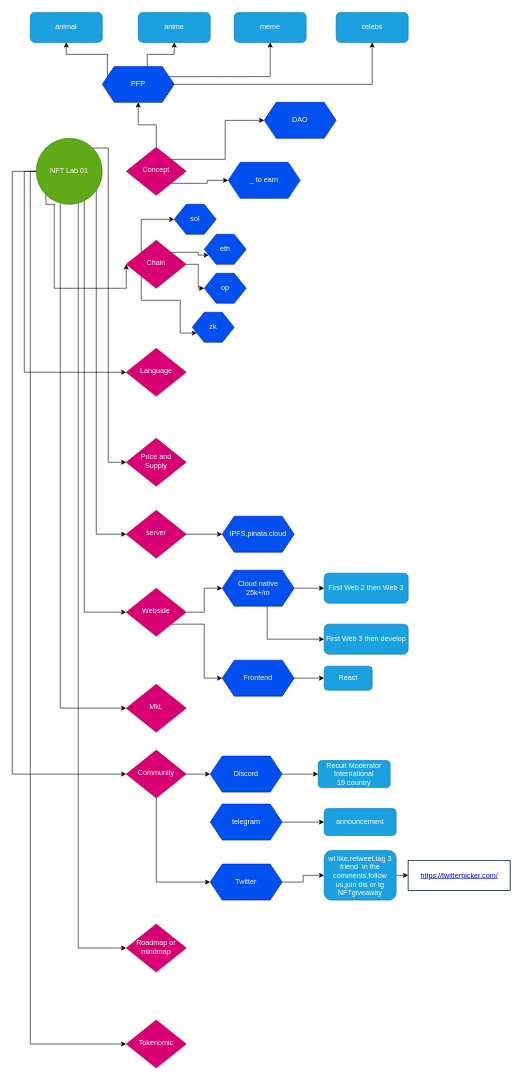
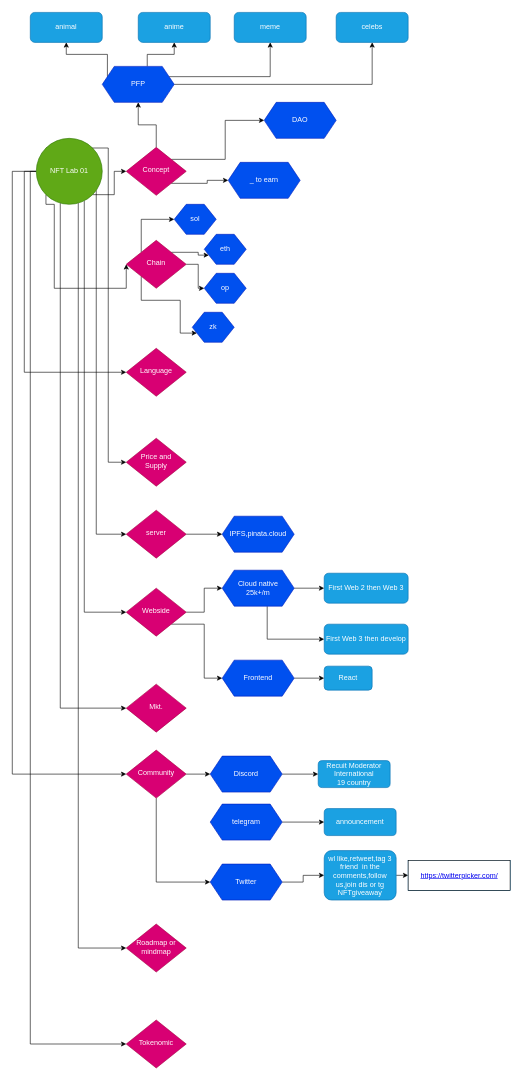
  <mxCell id="0" />
  <mxCell id="1" parent="0" />
  <mxCell id="2" style="edgeStyle=orthogonalEdgeStyle;rounded=0;orthogonalLoop=1;jettySize=auto;html=1;entryX=0.5;entryY=1;entryDx=0;entryDy=0;" edge="1" parent="1" source="5" target="25"><mxGeometry relative="1" as="geometry" /></mxCell>
  <mxCell id="3" style="edgeStyle=orthogonalEdgeStyle;rounded=0;orthogonalLoop=1;jettySize=auto;html=1;exitX=1;exitY=0;exitDx=0;exitDy=0;entryX=0;entryY=0.5;entryDx=0;entryDy=0;" edge="1" parent="1" source="5" target="26"><mxGeometry relative="1" as="geometry" /></mxCell>
  <mxCell id="4" style="edgeStyle=orthogonalEdgeStyle;rounded=0;orthogonalLoop=1;jettySize=auto;html=1;exitX=1;exitY=1;exitDx=0;exitDy=0;entryX=0;entryY=0.5;entryDx=0;entryDy=0;" edge="1" parent="1" source="5" target="27"><mxGeometry relative="1" as="geometry" /></mxCell>
  <mxCell id="5" value="Concept" style="rhombus;whiteSpace=wrap;html=1;shadow=0;fontFamily=Helvetica;fontSize=12;align=center;strokeWidth=1;spacing=6;spacingTop=-4;fillColor=#d80073;fontColor=#ffffff;strokeColor=#A50040;" parent="1" vertex="1"><mxGeometry x="210" y="245" width="100" height="80" as="geometry" /></mxCell>
  <mxCell id="6" style="edgeStyle=orthogonalEdgeStyle;rounded=0;orthogonalLoop=1;jettySize=auto;html=1;entryX=0;entryY=0.5;entryDx=0;entryDy=0;exitX=0;exitY=1;exitDx=0;exitDy=0;" edge="1" parent="1" source="16" target="32"><mxGeometry relative="1" as="geometry"><Array as="points"><mxPoint x="76" y="340" /><mxPoint x="90" y="340" /><mxPoint x="90" y="480" /></Array></mxGeometry></mxCell>
  <mxCell id="7" style="edgeStyle=orthogonalEdgeStyle;rounded=0;orthogonalLoop=1;jettySize=auto;html=1;exitX=0;exitY=0.5;exitDx=0;exitDy=0;entryX=0;entryY=0.5;entryDx=0;entryDy=0;" edge="1" parent="1" source="16" target="33"><mxGeometry relative="1" as="geometry" /></mxCell>
+ <mxCell id="8" style="edgeStyle=orthogonalEdgeStyle;rounded=0;orthogonalLoop=1;jettySize=auto;html=1;exitX=1;exitY=1;exitDx=0;exitDy=0;entryX=0;entryY=0.5;entryDx=0;entryDy=0;" edge="1" parent="1" source="16" target="5"><mxGeometry relative="1" as="geometry" /></mxCell>
  <mxCell id="9" style="edgeStyle=orthogonalEdgeStyle;rounded=0;orthogonalLoop=1;jettySize=auto;html=1;exitX=0;exitY=0;exitDx=0;exitDy=0;entryX=0;entryY=0.5;entryDx=0;entryDy=0;" edge="1" parent="1" source="16" target="34"><mxGeometry relative="1" as="geometry"><Array as="points"><mxPoint x="180" y="246" /><mxPoint x="180" y="770" /></Array></mxGeometry></mxCell>
  <mxCell id="10" style="edgeStyle=orthogonalEdgeStyle;rounded=0;orthogonalLoop=1;jettySize=auto;html=1;entryX=0;entryY=0.5;entryDx=0;entryDy=0;" edge="1" parent="1" source="16" target="36"><mxGeometry relative="1" as="geometry"><Array as="points"><mxPoint x="160" y="890" /></Array></mxGeometry></mxCell>
  <mxCell id="11" style="edgeStyle=orthogonalEdgeStyle;rounded=0;orthogonalLoop=1;jettySize=auto;html=1;entryX=0;entryY=0.5;entryDx=0;entryDy=0;" edge="1" parent="1" source="16" target="39"><mxGeometry relative="1" as="geometry"><Array as="points"><mxPoint x="140" y="1020" /></Array></mxGeometry></mxCell>
  <mxCell id="12" style="edgeStyle=orthogonalEdgeStyle;rounded=0;orthogonalLoop=1;jettySize=auto;html=1;entryX=0;entryY=0.5;entryDx=0;entryDy=0;" edge="1" parent="1" source="16" target="53"><mxGeometry relative="1" as="geometry"><Array as="points"><mxPoint x="100" y="1180" /></Array></mxGeometry></mxCell>
  <mxCell id="13" style="edgeStyle=orthogonalEdgeStyle;rounded=0;orthogonalLoop=1;jettySize=auto;html=1;entryX=0;entryY=0.5;entryDx=0;entryDy=0;" edge="1" parent="1" source="16" target="59"><mxGeometry relative="1" as="geometry"><Array as="points"><mxPoint x="20" y="285" /><mxPoint x="20" y="1290" /></Array></mxGeometry></mxCell>
  <mxCell id="14" style="edgeStyle=orthogonalEdgeStyle;rounded=0;orthogonalLoop=1;jettySize=auto;html=1;entryX=0;entryY=0.5;entryDx=0;entryDy=0;" edge="1" parent="1" source="16" target="71"><mxGeometry relative="1" as="geometry"><Array as="points"><mxPoint x="130" y="1580" /></Array></mxGeometry></mxCell>
  <mxCell id="15" style="edgeStyle=orthogonalEdgeStyle;rounded=0;orthogonalLoop=1;jettySize=auto;html=1;entryX=0;entryY=0.5;entryDx=0;entryDy=0;" edge="1" parent="1" source="16" target="72"><mxGeometry relative="1" as="geometry"><Array as="points"><mxPoint x="50" y="285" /><mxPoint x="50" y="1740" /></Array></mxGeometry></mxCell>
  <mxCell id="16" value="NFT Lab 01" style="ellipse;whiteSpace=wrap;html=1;aspect=fixed;fillColor=#60a917;fontColor=#ffffff;strokeColor=#2D7600;" vertex="1" parent="1"><mxGeometry x="60" y="230" width="110" height="110" as="geometry" /></mxCell>
  <mxCell id="17" value="animal" style="rounded=1;whiteSpace=wrap;html=1;fillColor=#1ba1e2;fontColor=#ffffff;strokeColor=#006EAF;" vertex="1" parent="1"><mxGeometry x="50" y="20" width="120" height="50" as="geometry" /></mxCell>
  <mxCell id="18" value="anime" style="rounded=1;whiteSpace=wrap;html=1;fillColor=#1ba1e2;fontColor=#ffffff;strokeColor=#006EAF;" vertex="1" parent="1"><mxGeometry x="230" y="20" width="120" height="50" as="geometry" /></mxCell>
  <mxCell id="19" value="celebs" style="rounded=1;whiteSpace=wrap;html=1;fillColor=#1ba1e2;fontColor=#ffffff;strokeColor=#006EAF;" vertex="1" parent="1"><mxGeometry x="560" y="20" width="120" height="50" as="geometry" /></mxCell>
  <mxCell id="20" value="meme" style="rounded=1;whiteSpace=wrap;html=1;fillColor=#1ba1e2;fontColor=#ffffff;strokeColor=#006EAF;" vertex="1" parent="1"><mxGeometry x="390" y="20" width="120" height="50" as="geometry" /></mxCell>
  <mxCell id="21" style="edgeStyle=orthogonalEdgeStyle;rounded=0;orthogonalLoop=1;jettySize=auto;html=1;entryX=0.5;entryY=1;entryDx=0;entryDy=0;exitX=0;exitY=0.25;exitDx=0;exitDy=0;" edge="1" parent="1" source="25" target="17"><mxGeometry relative="1" as="geometry" /></mxCell>
  <mxCell id="22" style="edgeStyle=orthogonalEdgeStyle;rounded=0;orthogonalLoop=1;jettySize=auto;html=1;exitX=0.625;exitY=0;exitDx=0;exitDy=0;entryX=0.5;entryY=1;entryDx=0;entryDy=0;" edge="1" parent="1" source="25" target="18"><mxGeometry relative="1" as="geometry" /></mxCell>
  <mxCell id="23" style="edgeStyle=orthogonalEdgeStyle;rounded=0;orthogonalLoop=1;jettySize=auto;html=1;exitX=1;exitY=0.25;exitDx=0;exitDy=0;entryX=0.5;entryY=1;entryDx=0;entryDy=0;" edge="1" parent="1" source="25" target="20"><mxGeometry relative="1" as="geometry" /></mxCell>
  <mxCell id="24" style="edgeStyle=orthogonalEdgeStyle;rounded=0;orthogonalLoop=1;jettySize=auto;html=1;entryX=0.5;entryY=1;entryDx=0;entryDy=0;" edge="1" parent="1" source="25" target="19"><mxGeometry relative="1" as="geometry" /></mxCell>
  <mxCell id="25" value="PFP" style="shape=hexagon;perimeter=hexagonPerimeter2;whiteSpace=wrap;html=1;fixedSize=1;fillColor=#0050ef;fontColor=#ffffff;strokeColor=#001DBC;" vertex="1" parent="1"><mxGeometry x="170" y="110" width="120" height="60" as="geometry" /></mxCell>
  <mxCell id="26" value="DAO" style="shape=hexagon;perimeter=hexagonPerimeter2;whiteSpace=wrap;html=1;fixedSize=1;fillColor=#0050ef;fontColor=#ffffff;strokeColor=#001DBC;" vertex="1" parent="1"><mxGeometry x="440" y="170" width="120" height="60" as="geometry" /></mxCell>
  <mxCell id="27" value="_ to earn" style="shape=hexagon;perimeter=hexagonPerimeter2;whiteSpace=wrap;html=1;fixedSize=1;fillColor=#0050ef;fontColor=#ffffff;strokeColor=#001DBC;" vertex="1" parent="1"><mxGeometry x="380" y="270" width="120" height="60" as="geometry" /></mxCell>
  <mxCell id="28" style="edgeStyle=orthogonalEdgeStyle;rounded=0;orthogonalLoop=1;jettySize=auto;html=1;exitX=0;exitY=1;exitDx=0;exitDy=0;entryX=0;entryY=0.75;entryDx=0;entryDy=0;" edge="1" parent="1" source="32" target="49"><mxGeometry relative="1" as="geometry"><Array as="points"><mxPoint x="300" y="500" /><mxPoint x="300" y="555" /></Array></mxGeometry></mxCell>
  <mxCell id="29" style="edgeStyle=orthogonalEdgeStyle;rounded=0;orthogonalLoop=1;jettySize=auto;html=1;exitX=0;exitY=0;exitDx=0;exitDy=0;entryX=0;entryY=0.5;entryDx=0;entryDy=0;" edge="1" parent="1" source="32" target="48"><mxGeometry relative="1" as="geometry" /></mxCell>
  <mxCell id="30" style="edgeStyle=orthogonalEdgeStyle;rounded=0;orthogonalLoop=1;jettySize=auto;html=1;exitX=1;exitY=0;exitDx=0;exitDy=0;entryX=0;entryY=0.75;entryDx=0;entryDy=0;" edge="1" parent="1" source="32" target="46"><mxGeometry relative="1" as="geometry" /></mxCell>
  <mxCell id="31" style="edgeStyle=orthogonalEdgeStyle;rounded=0;orthogonalLoop=1;jettySize=auto;html=1;exitX=1;exitY=0.5;exitDx=0;exitDy=0;entryX=0;entryY=0.5;entryDx=0;entryDy=0;" edge="1" parent="1" source="32" target="47"><mxGeometry relative="1" as="geometry" /></mxCell>
  <mxCell id="32" value="Chain" style="rhombus;whiteSpace=wrap;html=1;shadow=0;fontFamily=Helvetica;fontSize=12;align=center;strokeWidth=1;spacing=6;spacingTop=-4;fillColor=#d80073;fontColor=#ffffff;strokeColor=#A50040;" vertex="1" parent="1"><mxGeometry x="210" y="400" width="100" height="80" as="geometry" /></mxCell>
  <mxCell id="33" value="Language" style="rhombus;whiteSpace=wrap;html=1;shadow=0;fontFamily=Helvetica;fontSize=12;align=center;strokeWidth=1;spacing=6;spacingTop=-4;fillColor=#d80073;fontColor=#ffffff;strokeColor=#A50040;" vertex="1" parent="1"><mxGeometry x="210" y="580" width="100" height="80" as="geometry" /></mxCell>
  <mxCell id="34" value="Price and Supply" style="rhombus;whiteSpace=wrap;html=1;shadow=0;fontFamily=Helvetica;fontSize=12;align=center;strokeWidth=1;spacing=6;spacingTop=-4;fillColor=#d80073;fontColor=#ffffff;strokeColor=#A50040;" vertex="1" parent="1"><mxGeometry x="210" y="730" width="100" height="80" as="geometry" /></mxCell>
  <mxCell id="35" style="edgeStyle=orthogonalEdgeStyle;rounded=0;orthogonalLoop=1;jettySize=auto;html=1;entryX=0;entryY=0.5;entryDx=0;entryDy=0;" edge="1" parent="1" source="36" target="43"><mxGeometry relative="1" as="geometry" /></mxCell>
  <mxCell id="36" value="server" style="rhombus;whiteSpace=wrap;html=1;shadow=0;fontFamily=Helvetica;fontSize=12;align=center;strokeWidth=1;spacing=6;spacingTop=-4;fillColor=#d80073;fontColor=#ffffff;strokeColor=#A50040;" vertex="1" parent="1"><mxGeometry x="210" y="850" width="100" height="80" as="geometry" /></mxCell>
  <mxCell id="37" style="edgeStyle=orthogonalEdgeStyle;rounded=0;orthogonalLoop=1;jettySize=auto;html=1;entryX=0;entryY=0.5;entryDx=0;entryDy=0;" edge="1" parent="1" source="39" target="42"><mxGeometry relative="1" as="geometry" /></mxCell>
  <mxCell id="38" style="edgeStyle=orthogonalEdgeStyle;rounded=0;orthogonalLoop=1;jettySize=auto;html=1;exitX=1;exitY=1;exitDx=0;exitDy=0;entryX=0;entryY=0.5;entryDx=0;entryDy=0;" edge="1" parent="1" source="39" target="51"><mxGeometry relative="1" as="geometry" /></mxCell>
  <mxCell id="39" value="Webside" style="rhombus;whiteSpace=wrap;html=1;shadow=0;fontFamily=Helvetica;fontSize=12;align=center;strokeWidth=1;spacing=6;spacingTop=-4;fillColor=#d80073;fontColor=#ffffff;strokeColor=#A50040;" vertex="1" parent="1"><mxGeometry x="210" y="980" width="100" height="80" as="geometry" /></mxCell>
  <mxCell id="40" style="edgeStyle=orthogonalEdgeStyle;rounded=0;orthogonalLoop=1;jettySize=auto;html=1;" edge="1" parent="1" source="42" target="44"><mxGeometry relative="1" as="geometry" /></mxCell>
  <mxCell id="41" style="edgeStyle=orthogonalEdgeStyle;rounded=0;orthogonalLoop=1;jettySize=auto;html=1;exitX=0.625;exitY=1;exitDx=0;exitDy=0;entryX=0;entryY=0.5;entryDx=0;entryDy=0;" edge="1" parent="1" source="42" target="45"><mxGeometry relative="1" as="geometry" /></mxCell>
  <mxCell id="42" value="Cloud native &lt;br&gt;25k+/m" style="shape=hexagon;perimeter=hexagonPerimeter2;whiteSpace=wrap;html=1;fixedSize=1;fillColor=#0050ef;fontColor=#ffffff;strokeColor=#001DBC;" vertex="1" parent="1"><mxGeometry x="370" y="950" width="120" height="60" as="geometry" /></mxCell>
  <mxCell id="43" value="IPFS,pinata.cloud" style="shape=hexagon;perimeter=hexagonPerimeter2;whiteSpace=wrap;html=1;fixedSize=1;fillColor=#0050ef;fontColor=#ffffff;strokeColor=#001DBC;" vertex="1" parent="1"><mxGeometry x="370" y="860" width="120" height="60" as="geometry" /></mxCell>
  <mxCell id="44" value="First Web 2 then Web 3" style="rounded=1;whiteSpace=wrap;html=1;fillColor=#1ba1e2;fontColor=#ffffff;strokeColor=#006EAF;" vertex="1" parent="1"><mxGeometry x="540" y="955" width="140" height="50" as="geometry" /></mxCell>
  <mxCell id="45" value="First Web 3 then develop" style="rounded=1;whiteSpace=wrap;html=1;fillColor=#1ba1e2;fontColor=#ffffff;strokeColor=#006EAF;" vertex="1" parent="1"><mxGeometry x="540" y="1040" width="140" height="50" as="geometry" /></mxCell>
  <mxCell id="46" value="eth" style="shape=hexagon;perimeter=hexagonPerimeter2;whiteSpace=wrap;html=1;fixedSize=1;fillColor=#0050ef;fontColor=#ffffff;strokeColor=#001DBC;" vertex="1" parent="1"><mxGeometry x="340" y="390" width="70" height="50" as="geometry" /></mxCell>
  <mxCell id="47" value="op&lt;span style=&quot;color: rgba(0, 0, 0, 0); font-family: monospace; font-size: 0px; text-align: start;&quot;&gt;%3CmxGraphModel%3E%3Croot%3E%3CmxCell%20id%3D%220%22%2F%3E%3CmxCell%20id%3D%221%22%20parent%3D%220%22%2F%3E%3CmxCell%20id%3D%222%22%20value%3D%22eth%22%20style%3D%22shape%3Dhexagon%3Bperimeter%3DhexagonPerimeter2%3BwhiteSpace%3Dwrap%3Bhtml%3D1%3BfixedSize%3D1%3BfillColor%3D%230050ef%3BfontColor%3D%23ffffff%3BstrokeColor%3D%23001DBC%3B%22%20vertex%3D%221%22%20parent%3D%221%22%3E%3CmxGeometry%20x%3D%22350%22%20y%3D%22500%22%20width%3D%2270%22%20height%3D%2250%22%20as%3D%22geometry%22%2F%3E%3C%2FmxCell%3E%3C%2Froot%3E%3C%2FmxGraphModel%3E&lt;/span&gt;" style="shape=hexagon;perimeter=hexagonPerimeter2;whiteSpace=wrap;html=1;fixedSize=1;fillColor=#0050ef;fontColor=#ffffff;strokeColor=#001DBC;" vertex="1" parent="1"><mxGeometry x="340" y="455" width="70" height="50" as="geometry" /></mxCell>
  <mxCell id="48" value="sol" style="shape=hexagon;perimeter=hexagonPerimeter2;whiteSpace=wrap;html=1;fixedSize=1;fillColor=#0050ef;fontColor=#ffffff;strokeColor=#001DBC;" vertex="1" parent="1"><mxGeometry x="290" y="340" width="70" height="50" as="geometry" /></mxCell>
  <mxCell id="49" value="zk" style="shape=hexagon;perimeter=hexagonPerimeter2;whiteSpace=wrap;html=1;fixedSize=1;fillColor=#0050ef;fontColor=#ffffff;strokeColor=#001DBC;" vertex="1" parent="1"><mxGeometry x="320" y="520" width="70" height="50" as="geometry" /></mxCell>
  <mxCell id="50" style="edgeStyle=orthogonalEdgeStyle;rounded=0;orthogonalLoop=1;jettySize=auto;html=1;entryX=0;entryY=0.5;entryDx=0;entryDy=0;" edge="1" parent="1" source="51" target="52"><mxGeometry relative="1" as="geometry"><mxPoint x="530" y="1130" as="targetPoint" /></mxGeometry></mxCell>
  <mxCell id="51" value="Frontend" style="shape=hexagon;perimeter=hexagonPerimeter2;whiteSpace=wrap;html=1;fixedSize=1;fillColor=#0050ef;fontColor=#ffffff;strokeColor=#001DBC;" vertex="1" parent="1"><mxGeometry x="370" y="1100" width="120" height="60" as="geometry" /></mxCell>
  <mxCell id="52" value="React" style="rounded=1;whiteSpace=wrap;html=1;fillColor=#1ba1e2;fontColor=#ffffff;strokeColor=#006EAF;" vertex="1" parent="1"><mxGeometry x="540" y="1110" width="80" height="40" as="geometry" /></mxCell>
  <mxCell id="53" value="Mkt." style="rhombus;whiteSpace=wrap;html=1;shadow=0;fontFamily=Helvetica;fontSize=12;align=center;strokeWidth=1;spacing=6;spacingTop=-4;fillColor=#d80073;fontColor=#ffffff;strokeColor=#A50040;" vertex="1" parent="1"><mxGeometry x="210" y="1140" width="100" height="80" as="geometry" /></mxCell>
  <mxCell id="54" style="edgeStyle=orthogonalEdgeStyle;rounded=0;orthogonalLoop=1;jettySize=auto;html=1;entryX=0;entryY=0.5;entryDx=0;entryDy=0;" edge="1" parent="1" source="55" target="56"><mxGeometry relative="1" as="geometry" /></mxCell>
  <mxCell id="55" value="Discord" style="shape=hexagon;perimeter=hexagonPerimeter2;whiteSpace=wrap;html=1;fixedSize=1;fillColor=#0050ef;fontColor=#ffffff;strokeColor=#001DBC;" vertex="1" parent="1"><mxGeometry x="350" y="1260" width="120" height="60" as="geometry" /></mxCell>
  <mxCell id="56" value="Recuit Moderator&lt;br&gt;International &lt;br&gt;19 country" style="rounded=1;whiteSpace=wrap;html=1;fillColor=#1ba1e2;fontColor=#ffffff;strokeColor=#006EAF;" vertex="1" parent="1"><mxGeometry x="530" y="1267.5" width="120" height="45" as="geometry" /></mxCell>
  <mxCell id="57" style="edgeStyle=orthogonalEdgeStyle;rounded=0;orthogonalLoop=1;jettySize=auto;html=1;entryX=0;entryY=0.5;entryDx=0;entryDy=0;" edge="1" parent="1" source="59" target="55"><mxGeometry relative="1" as="geometry" /></mxCell>
  <mxCell id="58" style="edgeStyle=orthogonalEdgeStyle;rounded=0;orthogonalLoop=1;jettySize=auto;html=1;exitX=0.5;exitY=1;exitDx=0;exitDy=0;entryX=0;entryY=0.5;entryDx=0;entryDy=0;" edge="1" parent="1" source="59" target="65"><mxGeometry relative="1" as="geometry" /></mxCell>
  <mxCell id="59" value="Community" style="rhombus;whiteSpace=wrap;html=1;shadow=0;fontFamily=Helvetica;fontSize=12;align=center;strokeWidth=1;spacing=6;spacingTop=-4;fillColor=#d80073;fontColor=#ffffff;strokeColor=#A50040;" vertex="1" parent="1"><mxGeometry x="210" y="1250" width="100" height="80" as="geometry" /></mxCell>
  <mxCell id="60" style="edgeStyle=orthogonalEdgeStyle;rounded=0;orthogonalLoop=1;jettySize=auto;html=1;entryX=0;entryY=0.5;entryDx=0;entryDy=0;exitX=1;exitY=0.5;exitDx=0;exitDy=0;" edge="1" parent="1" source="65" target="64"><mxGeometry relative="1" as="geometry"><mxPoint x="470" y="1420" as="sourcePoint" /></mxGeometry></mxCell>
  <mxCell id="61" style="edgeStyle=orthogonalEdgeStyle;rounded=0;orthogonalLoop=1;jettySize=auto;html=1;entryX=0;entryY=0.5;entryDx=0;entryDy=0;" edge="1" parent="1" source="62" target="70"><mxGeometry relative="1" as="geometry" /></mxCell>
  <mxCell id="62" value="telegram" style="shape=hexagon;perimeter=hexagonPerimeter2;whiteSpace=wrap;html=1;fixedSize=1;fillColor=#0050ef;fontColor=#ffffff;strokeColor=#001DBC;" vertex="1" parent="1"><mxGeometry x="350" y="1340" width="120" height="60" as="geometry" /></mxCell>
  <mxCell id="63" style="edgeStyle=orthogonalEdgeStyle;rounded=0;orthogonalLoop=1;jettySize=auto;html=1;exitX=1;exitY=0.5;exitDx=0;exitDy=0;entryX=0;entryY=0.5;entryDx=0;entryDy=0;" edge="1" parent="1" source="64" target="68"><mxGeometry relative="1" as="geometry" /></mxCell>
  <mxCell id="64" value="wl like,retweet,tag 3 friend&amp;nbsp; in the comments,follow us,join dis or tg NFTgiveaway" style="rounded=1;whiteSpace=wrap;html=1;fillColor=#1ba1e2;fontColor=#ffffff;strokeColor=#006EAF;" vertex="1" parent="1"><mxGeometry x="540" y="1417.5" width="120" height="82.5" as="geometry" /></mxCell>
  <mxCell id="65" value="Twitter" style="shape=hexagon;perimeter=hexagonPerimeter2;whiteSpace=wrap;html=1;fixedSize=1;fillColor=#0050ef;fontColor=#ffffff;strokeColor=#001DBC;" vertex="1" parent="1"><mxGeometry x="350" y="1440" width="120" height="60" as="geometry" /></mxCell>
  <mxCell id="66" value="" style="group;fillColor=#1ba1e2;fontColor=#ffffff;strokeColor=#006EAF;" vertex="1" connectable="0" parent="1"><mxGeometry x="680" y="1433.75" width="170" height="50" as="geometry" /></mxCell>
  <mxCell id="67" value="&lt;a class=&quot;keychainify-checked&quot; href=&quot;https://twitterpicker.com/&quot;&gt;https://twitterpicker.com/&lt;/a&gt;" style="text;whiteSpace=wrap;html=1;" vertex="1" parent="66"><mxGeometry x="9.444" y="2.273" width="141.667" height="27.273" as="geometry" /></mxCell>
  <mxCell id="68" value="" style="rounded=0;whiteSpace=wrap;html=1;" vertex="1" parent="66"><mxGeometry width="170" height="50" as="geometry" /></mxCell>
  <mxCell id="69" value="&lt;a class=&quot;keychainify-checked&quot; href=&quot;https://twitterpicker.com/&quot;&gt;https://twitterpicker.com/&lt;/a&gt;" style="text;whiteSpace=wrap;html=1;" vertex="1" parent="66"><mxGeometry x="18.889" y="11.364" width="141.667" height="27.273" as="geometry" /></mxCell>
  <mxCell id="70" value="announcement" style="rounded=1;whiteSpace=wrap;html=1;fillColor=#1ba1e2;fontColor=#ffffff;strokeColor=#006EAF;" vertex="1" parent="1"><mxGeometry x="540" y="1347.5" width="120" height="45" as="geometry" /></mxCell>
  <mxCell id="71" value="Roadmap or mindmap" style="rhombus;whiteSpace=wrap;html=1;shadow=0;fontFamily=Helvetica;fontSize=12;align=center;strokeWidth=1;spacing=6;spacingTop=-4;fillColor=#d80073;fontColor=#ffffff;strokeColor=#A50040;" vertex="1" parent="1"><mxGeometry x="210" y="1540" width="100" height="80" as="geometry" /></mxCell>
  <mxCell id="72" value="Tokenomic" style="rhombus;whiteSpace=wrap;html=1;shadow=0;fontFamily=Helvetica;fontSize=12;align=center;strokeWidth=1;spacing=6;spacingTop=-4;fillColor=#d80073;fontColor=#ffffff;strokeColor=#A50040;" vertex="1" parent="1"><mxGeometry x="210" y="1700" width="100" height="80" as="geometry" /></mxCell>
